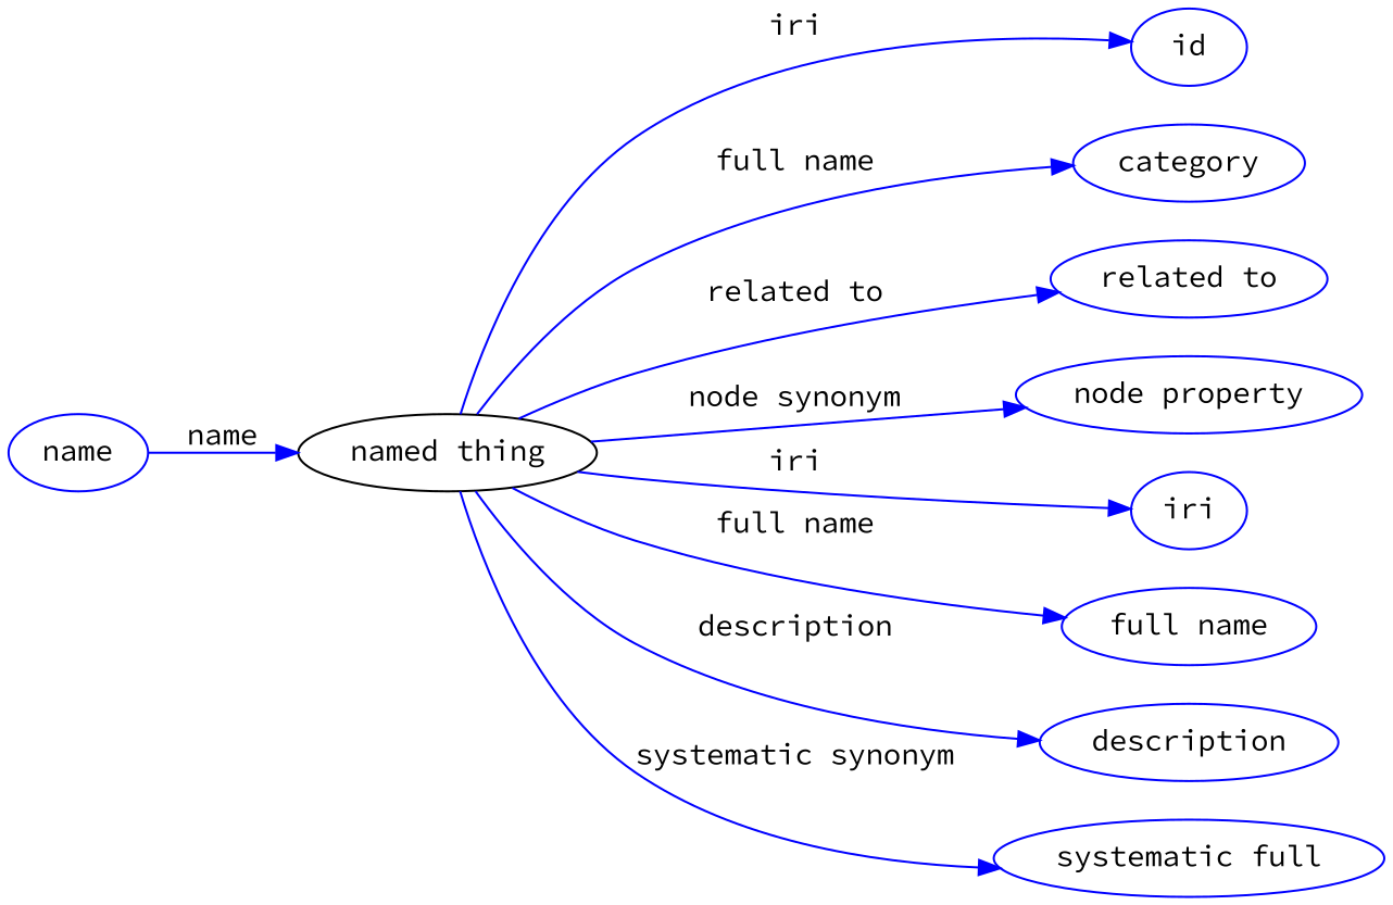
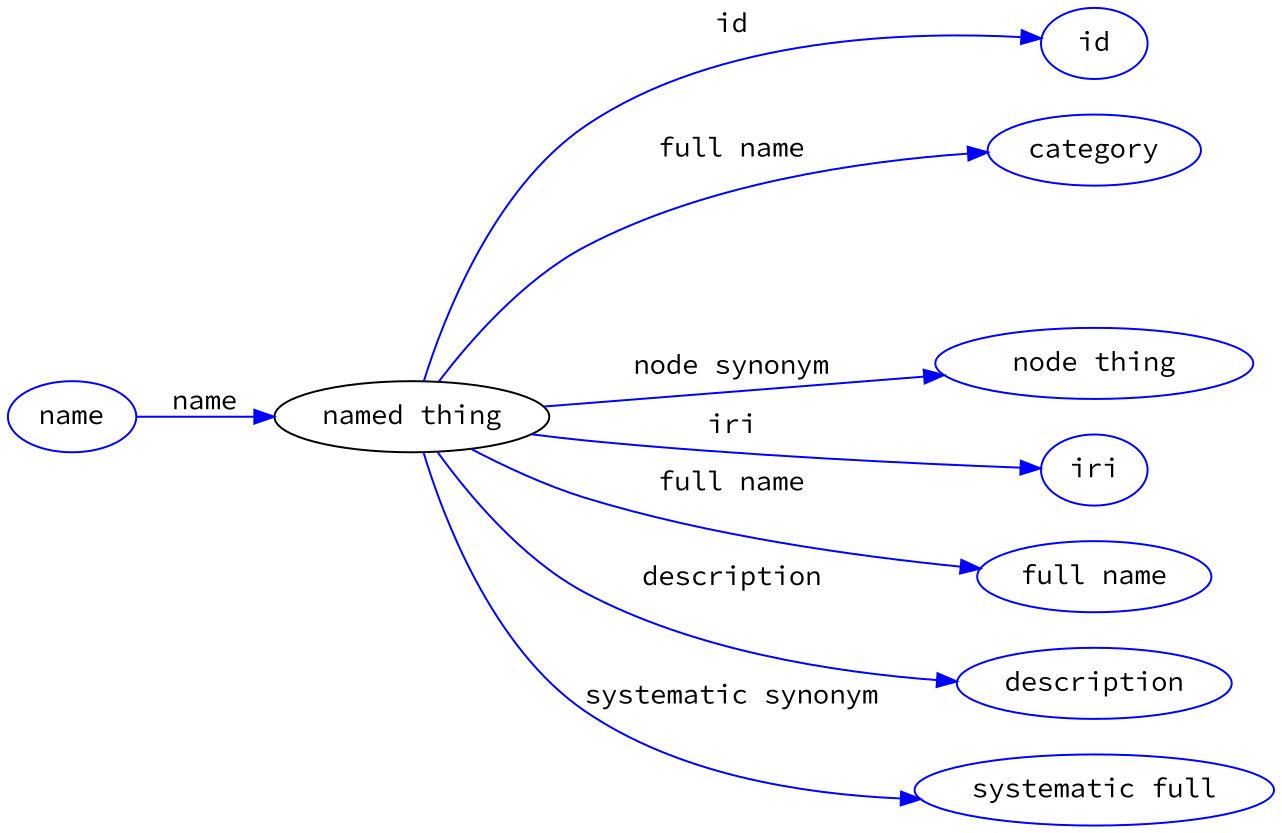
  digraph {
    fontname="Source Code Pro"
    rankdir=LR
    node [fontname="Source Code Pro" color=blue]
    edge [color=blue fontname="Source Code Pro" style=solid]
    n1 [height=0.5 label="named thing" width=1.5019 color=""]
    id [height=0.5 width=0.75]
    category [height=0.5 width=0.75]
-   "related to" [height=0.5 width=0.75]
-   "node property" [height=0.5 width=0.75]
+   "node property" [height=0.5 width=0.75 label="node thing"]
    iri [height=0.5 width=0.75]
    "full name" [height=0.5 width=0.75]
    description [height=0.5 width=0.75]
    n9 [height=0.5 label="systematic full" width=0.75]
    name [height=0.5 width=0.75]
-   n1 -> id [label=iri]
+   n1 -> id [label=id]
    n1 -> category [label="full name"]
-   n1 -> "related to" [label="related to"]
    n1 -> "node property" [label="node synonym"]
    n1 -> iri [label=iri]
    n1 -> "full name" [label="full name"]
    n1 -> description [label=description]
    n1 -> n9 [label="systematic synonym"]
    name -> n1 [label=name]
  }
